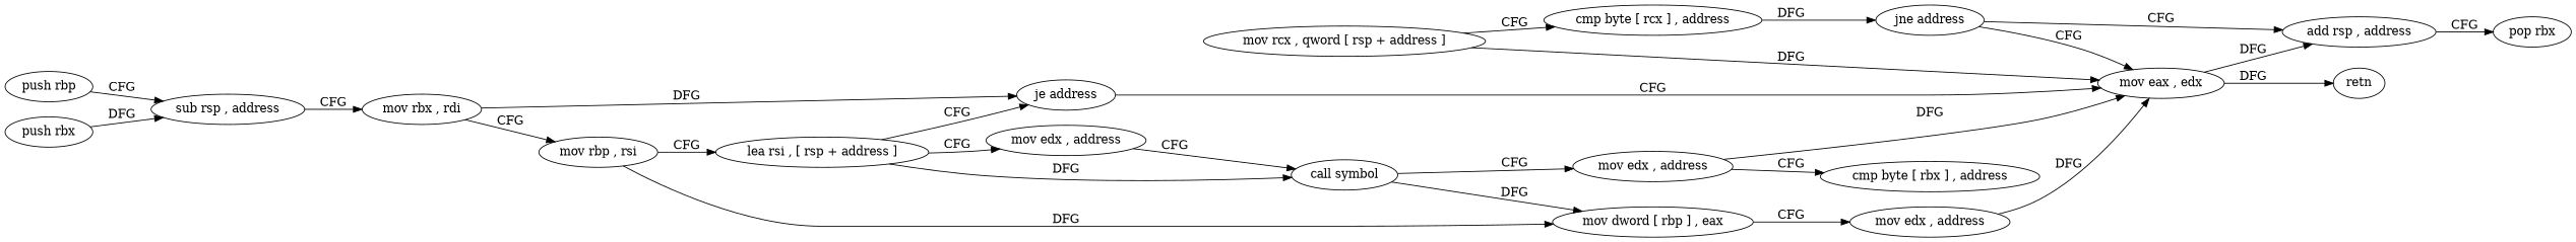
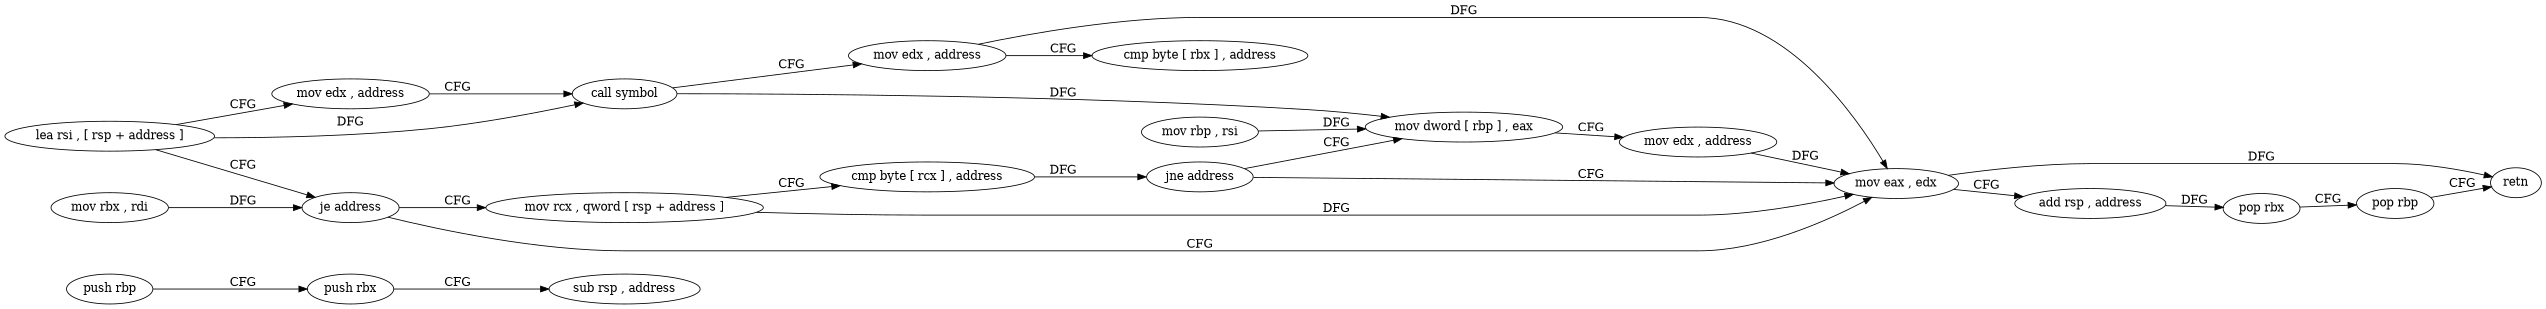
  digraph {
    rankdir=LR
    n1 [label="push rbp"]
    n2 [label="push rbx"]
    n3 [label="sub rsp , address"]
    n4 [label="mov rbx , rdi"]
    n5 [label="mov rbp , rsi"]
    n6 [label="je address"]
    n7 [label="lea rsi , [ rsp + address ]"]
    n8 [label="mov dword [ rbp ] , eax"]
    n9 [label="mov eax , edx"]
    n10 [label="mov rcx , qword [ rsp + address ]"]
    n11 [label="mov edx , address"]
    n12 [label="call symbol"]
    n13 [label="mov edx , address"]
    n14 [label="mov edx , address"]
    n15 [label="cmp byte [ rbx ] , address"]
    n16 [label="add rsp , address"]
    n17 [label=retn]
    n18 [label="cmp byte [ rcx ] , address"]
    n19 [label="pop rbx"]
    n20 [label="jne address"]
-   n1 -> n3 [label=CFG]
-   n2 -> n3 [label=DFG]
-   n3 -> n4 [label=CFG]
-   n4 -> n5 [label=CFG]
+   n21 [label="pop rbp"]
+   n1 -> n2 [label=CFG]
+   n2 -> n3 [label=CFG]
    n4 -> n6 [label=DFG]
-   n5 -> n7 [label=CFG]
    n5 -> n8 [label=DFG]
    n6 -> n9 [label=CFG]
+   n6 -> n10 [label=CFG]
    n7 -> n6 [label=CFG]
    n7 -> n11 [label=CFG]
    n7 -> n12 [label=DFG]
    n8 -> n13 [label=CFG]
-   n9 -> n16 [label=DFG]
+   n9 -> n16 [label=CFG]
    n9 -> n17 [label=DFG]
    n10 -> n9 [label=DFG]
    n10 -> n18 [label=CFG]
    n11 -> n12 [label=CFG]
    n12 -> n8 [label=DFG]
    n12 -> n14 [label=CFG]
    n13 -> n9 [label=DFG]
    n14 -> n9 [label=DFG]
    n14 -> n15 [label=CFG]
-   n16 -> n19 [label=CFG]
+   n16 -> n19 [label=DFG]
    n18 -> n20 [label=DFG]
-   n20 -> n16 [label=CFG]
+   n19 -> n21 [label=CFG]
+   n20 -> n8 [label=CFG]
    n20 -> n9 [label=CFG]
+   n21 -> n17 [label=CFG]
  }
